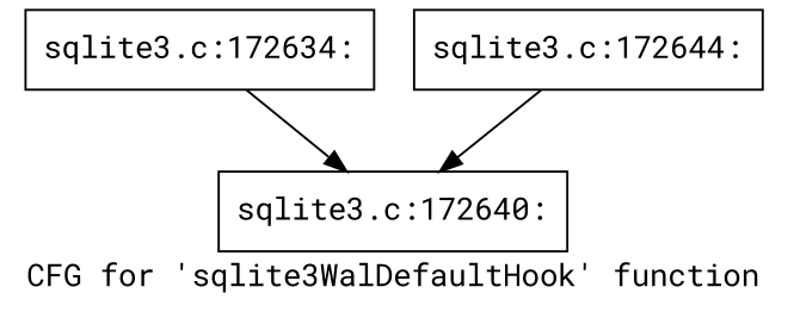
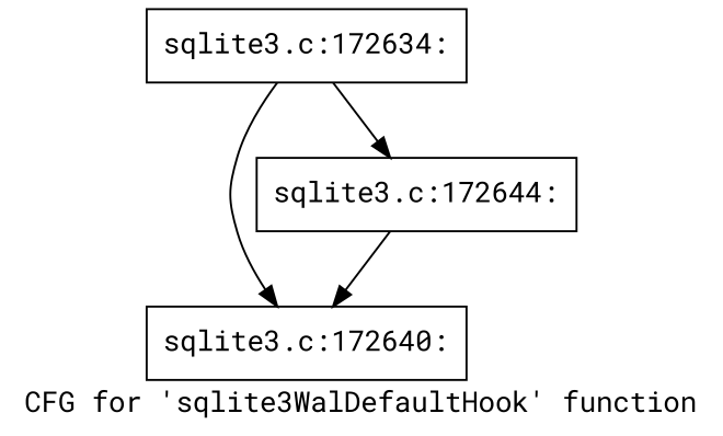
  digraph {
    fontname="Roboto Mono"
    label="CFG for 'sqlite3WalDefaultHook' function"
    node [fontname="Roboto Mono" shape=record]
    edge [fontname="Roboto Mono"]
    n1 [label="{sqlite3.c:172634:}"]
    n2 [label="{sqlite3.c:172640:}"]
    n3 [label="{sqlite3.c:172644:}"]
    n1 -> n2
+   n1 -> n3
    n3 -> n2
  }
